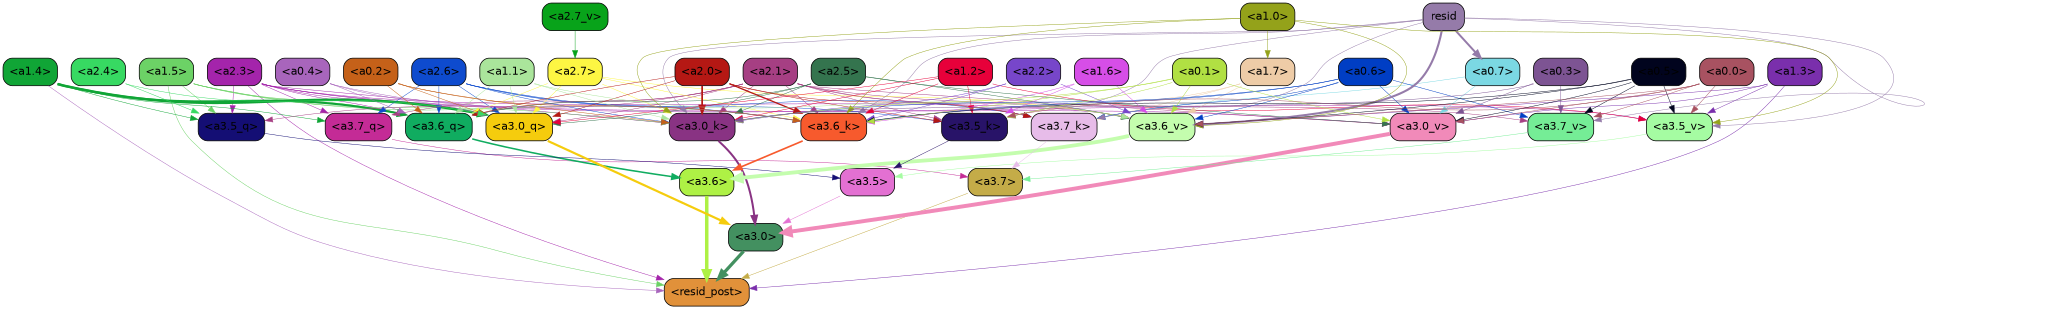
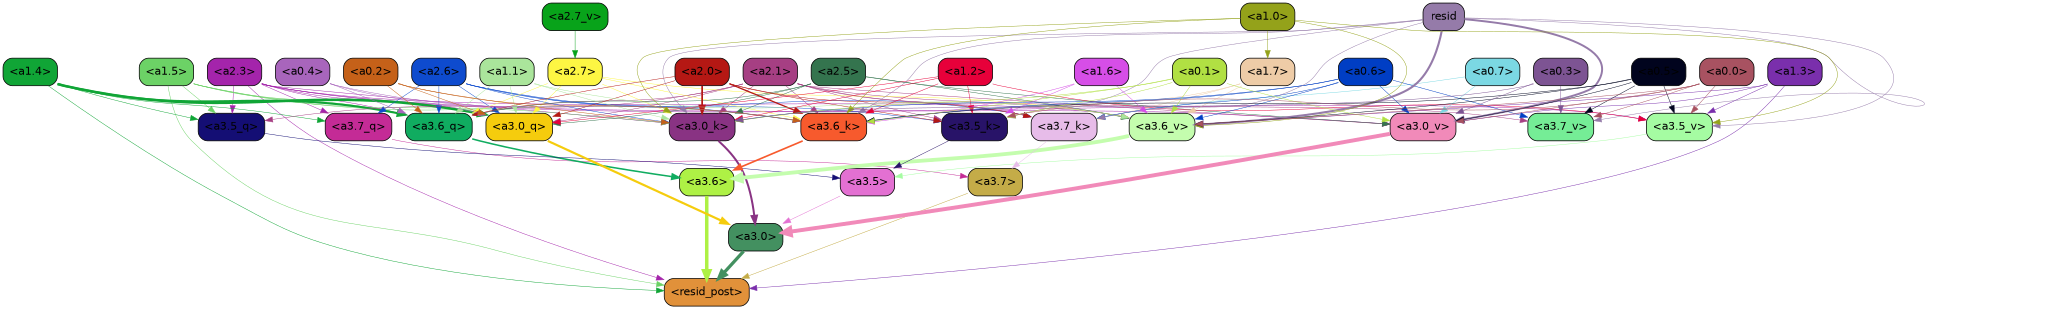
  strict digraph {
    splines=true
    node [color=black fontname=Helvetica shape=box style="filled, rounded"]
    edge [color="#a63f83" penwidth=0.6]
    "<a3.7>" [fillcolor="#c4ac48"]
    "<resid_post>" [fillcolor="#e1913a"]
    "<a3.6>" [fillcolor="#aef145"]
    "<a3.5>" [fillcolor="#e370d2"]
    "<a3.0>" [fillcolor="#439060"]
    "<a2.3>" [fillcolor="#a424ab"]
    "<a3.7_q>" [fillcolor="#c42b96"]
    "<a3.6_q>" [fillcolor="#10ac60"]
    "<a3.5_q>" [fillcolor="#140e74"]
    "<a3.0_q>" [fillcolor="#f5cc0d"]
    "<a3.0_k>" [fillcolor="#893383"]
    "<a3.6_v>" [fillcolor="#c4fdae"]
    "<a3.5_v>" [fillcolor="#a5fca2"]
    "<a3.0_v>" [fillcolor="#f18ab9"]
    "<a1.5>" [fillcolor="#6cd266"]
    "<a3.6_k>" [fillcolor="#f75a2d"]
    "<a1.4>" [fillcolor="#10a536"]
    "<a1.3>" [fillcolor="#7a2fac"]
    "<a3.7_k>" [fillcolor="#e7bce9"]
    "<a3.5_k>" [fillcolor="#281368"]
    "<a3.7_v>" [fillcolor="#75ed96"]
    "<a2.6>" [fillcolor="#0e4bce"]
    "<a2.1>" [fillcolor="#a63f83"]
    "<a2.7>" [fillcolor="#fdf643"]
    "<a2.5>" [fillcolor="#34744e"]
    "<a2.0>" [fillcolor="#b51814"]
    "<a1.1>" [fillcolor="#aae59b"]
    "<a0.4>" [fillcolor="#a865bc"]
    "<a0.2>" [fillcolor="#c56119"]
-   "<a2.4>" [fillcolor="#37d962"]
    "<a1.2>" [fillcolor="#e7003a"]
    "<a1.7>" [fillcolor="#eecca7"]
    "<a0.7>" [fillcolor="#7bd8e3"]
    "<a0.6>" [fillcolor="#003ec4"]
    n35 [fillcolor="#957ba9" label=resid]
-   "<a2.2>" [fillcolor="#7746ca"]
    "<a1.6>" [fillcolor="#d64ee7"]
    "<a1.0>" [fillcolor="#94a21a"]
    "<a0.5>" [fillcolor="#01041e"]
    "<a0.1>" [fillcolor="#b1e043"]
    "<a0.0>" [fillcolor="#a85261"]
    "<a0.3>" [fillcolor="#7d5493"]
    "<a2.7_v>" [fillcolor="#08a31a"]
    "<a3.7>" -> "<resid_post>" [color="#c4ac48" penwidth=0.6239100098609924]
    "<a3.6>" -> "<resid_post>" [color="#aef145" penwidth=4.569062113761902]
    "<a3.5>" -> "<a3.0>" [color="#e370d2"]
    "<a3.0>" -> "<resid_post>" [color="#439060" penwidth=4.283544182777405]
    "<a2.3>" -> "<resid_post>" [color="#a424ab"]
    "<a2.3>" -> "<a3.7_q>" [color="#a424ab"]
    "<a2.3>" -> "<a3.6_q>" [color="#a424ab"]
    "<a2.3>" -> "<a3.5_q>" [color="#a424ab"]
    "<a2.3>" -> "<a3.0_q>" [color="#a424ab"]
    "<a2.3>" -> "<a3.0_k>" [color="#a424ab"]
    "<a2.3>" -> "<a3.6_v>" [color="#a424ab"]
    "<a2.3>" -> "<a3.5_v>" [color="#a424ab"]
    "<a2.3>" -> "<a3.0_v>" [color="#a424ab"]
    "<a3.7_q>" -> "<a3.7>" [color="#c42b96"]
    "<a3.6_q>" -> "<a3.6>" [color="#10ac60" penwidth=2.0344843566417694]
    "<a3.5_q>" -> "<a3.5>" [color="#140e74"]
    "<a3.0_q>" -> "<a3.0>" [color="#f5cc0d" penwidth=2.863015294075012]
    "<a3.0_k>" -> "<a3.0>" [color="#893383" penwidth=2.6323853135108948]
    "<a3.6_v>" -> "<a3.6>" [color="#c4fdae" penwidth=4.972373723983765]
    "<a3.5_v>" -> "<a3.5>" [color="#a5fca2"]
    "<a3.0_v>" -> "<a3.0>" [color="#f18ab9" penwidth=5.1638524532318115]
    "<a1.5>" -> "<resid_post>" [color="#6cd266"]
    "<a1.5>" -> "<a3.6_q>" [color="#6cd266"]
    "<a1.5>" -> "<a3.5_q>" [color="#6cd266"]
    "<a1.5>" -> "<a3.0_q>" [color="#6cd266"]
    "<a1.5>" -> "<a3.0_k>" [color="#6cd266"]
    "<a1.5>" -> "<a3.6_k>" [color="#6cd266"]
    "<a3.6_k>" -> "<a3.6>" [color="#f75a2d" penwidth=2.1770318150520325]
-   "<a1.4>" -> "<resid_post>" [color="#a865bc"]
+   "<a1.4>" -> "<resid_post>" [color="#10a536"]
    "<a1.4>" -> "<a3.7_q>" [color="#10a536"]
    "<a1.4>" -> "<a3.6_q>" [color="#10a536" penwidth=2.7536282539367676]
    "<a1.4>" -> "<a3.5_q>" [color="#10a536"]
    "<a1.4>" -> "<a3.0_q>" [color="#10a536" penwidth=3.3369133472442627]
    "<a1.3>" -> "<resid_post>" [color="#7a2fac"]
    "<a1.3>" -> "<a3.6_v>" [color="#7a2fac"]
    "<a1.3>" -> "<a3.5_v>" [color="#7a2fac"]
    "<a1.3>" -> "<a3.0_v>" [color="#7a2fac"]
    "<a3.7_k>" -> "<a3.7>" [color="#e7bce9"]
    "<a3.5_k>" -> "<a3.5>" [color="#281368"]
-   "<a3.7_v>" -> "<a3.7>" [color="#75ed96"]
    "<a2.6>" -> "<a3.7_q>" [color="#0e4bce"]
    "<a2.6>" -> "<a3.6_q>" [color="#0e4bce"]
    "<a2.6>" -> "<a3.0_q>" [color="#0e4bce"]
    "<a2.6>" -> "<a3.0_k>" [color="#0e4bce"]
    "<a2.6>" -> "<a3.6_k>" [color="#0e4bce"]
    "<a2.6>" -> "<a3.7_k>" [color="#0e4bce"]
    "<a2.6>" -> "<a3.5_k>" [color="#0e4bce"]
-   "<a2.1>" -> "<a3.7_q>"
    "<a2.1>" -> "<a3.6_q>"
    "<a2.1>" -> "<a3.5_q>"
    "<a2.1>" -> "<a3.0_q>"
    "<a2.1>" -> "<a3.0_k>"
    "<a2.1>" -> "<a3.6_v>"
    "<a2.1>" -> "<a3.0_v>"
    "<a2.1>" -> "<a3.6_k>"
    "<a2.1>" -> "<a3.7_k>"
    "<a2.1>" -> "<a3.5_k>"
    "<a2.1>" -> "<a3.7_v>"
    "<a2.7>" -> "<a3.6_q>" [color="#fdf643"]
    "<a2.7>" -> "<a3.0_q>" [color="#fdf643"]
    "<a2.7>" -> "<a3.0_k>" [color="#fdf643"]
    "<a2.7>" -> "<a3.6_v>" [color="#fdf643"]
    "<a2.7>" -> "<a3.6_k>" [color="#fdf643"]
    "<a2.5>" -> "<a3.6_q>" [color="#34744e"]
    "<a2.5>" -> "<a3.0_q>" [color="#34744e"]
    "<a2.5>" -> "<a3.0_k>" [color="#34744e"]
    "<a2.5>" -> "<a3.6_v>" [color="#34744e"]
    "<a2.5>" -> "<a3.0_v>" [color="#34744e"]
    "<a2.0>" -> "<a3.6_q>" [color="#b51814"]
    "<a2.0>" -> "<a3.0_q>" [color="#b51814"]
    "<a2.0>" -> "<a3.0_k>" [color="#b51814" penwidth=2.239806979894638]
    "<a2.0>" -> "<a3.6_k>" [color="#b51814" penwidth=1.7047871947288513]
    "<a2.0>" -> "<a3.7_k>" [color="#b51814"]
    "<a2.0>" -> "<a3.5_k>" [color="#b51814"]
    "<a1.1>" -> "<a3.6_q>" [color="#aae59b"]
    "<a1.1>" -> "<a3.0_q>" [color="#aae59b"]
    "<a1.1>" -> "<a3.0_k>" [color="#aae59b"]
    "<a1.1>" -> "<a3.6_v>" [color="#aae59b"]
    "<a0.4>" -> "<a3.6_q>" [color="#a865bc"]
    "<a0.4>" -> "<a3.0_q>" [color="#a865bc"]
    "<a0.4>" -> "<a3.6_k>" [color="#a865bc"]
    "<a0.2>" -> "<a3.6_q>" [color="#c56119"]
    "<a0.2>" -> "<a3.0_q>" [color="#c56119"]
    "<a0.2>" -> "<a3.0_k>" [color="#c56119"]
    "<a0.2>" -> "<a3.6_k>" [color="#c56119"]
-   "<a2.4>" -> "<a3.5_q>" [color="#37d962"]
-   "<a2.4>" -> "<a3.0_q>" [color="#37d962"]
    "<a1.2>" -> "<a3.0_q>" [color="#e7003a"]
    "<a1.2>" -> "<a3.0_k>" [color="#e7003a"]
    "<a1.2>" -> "<a3.5_v>" [color="#e7003a"]
    "<a1.2>" -> "<a3.6_k>" [color="#e7003a"]
    "<a1.2>" -> "<a3.5_k>" [color="#e7003a"]
    "<a1.7>" -> "<a3.6_v>" [color="#eecca7"]
    "<a1.7>" -> "<a3.7_k>" [color="#eecca7"]
    "<a1.7>" -> "<a3.5_k>" [color="#eecca7"]
    "<a0.7>" -> "<a3.0_v>" [color="#7bd8e3"]
    "<a0.7>" -> "<a3.7_k>" [color="#7bd8e3"]
    "<a0.6>" -> "<a3.0_k>" [color="#003ec4"]
    "<a0.6>" -> "<a3.6_v>" [color="#003ec4"]
    "<a0.6>" -> "<a3.0_v>" [color="#003ec4"]
    "<a0.6>" -> "<a3.6_k>" [color="#003ec4"]
    "<a0.6>" -> "<a3.7_k>" [color="#003ec4"]
    "<a0.6>" -> "<a3.7_v>" [color="#003ec4"]
    n35 -> "<a3.0_k>" [color="#957ba9"]
    n35 -> "<a3.6_v>" [color="#957ba9" penwidth=2.7369276881217957]
    n35 -> "<a3.5_v>" [color="#957ba9"]
-   n35 -> "<a0.7>" [color="#957ba9" penwidth=2.5778204202651978]
+   n35 -> "<a3.0_v>" [color="#957ba9" penwidth=2.5778204202651978]
    n35 -> "<a3.6_k>" [color="#957ba9"]
    n35 -> "<a3.7_k>" [color="#957ba9"]
    n35 -> "<a3.5_k>" [color="#957ba9"]
    n35 -> "<a3.7_v>" [color="#957ba9"]
-   "<a2.2>" -> "<a3.0_k>" [color="#7746ca"]
-   "<a2.2>" -> "<a3.6_v>" [color="#7746ca"]
-   "<a2.2>" -> "<a3.6_k>" [color="#7746ca"]
    "<a1.6>" -> "<a3.6_v>" [color="#d64ee7"]
    "<a1.6>" -> "<a3.6_k>" [color="#d64ee7"]
    "<a1.6>" -> "<a3.5_k>" [color="#d64ee7"]
    "<a1.0>" -> "<a3.0_k>" [color="#94a21a"]
    "<a1.0>" -> "<a3.6_v>" [color="#94a21a"]
    "<a1.0>" -> "<a3.5_v>" [color="#94a21a"]
    "<a1.0>" -> "<a3.6_k>" [color="#94a21a"]
    "<a1.0>" -> "<a1.7>" [color="#94a21a"]
    "<a0.5>" -> "<a3.6_v>" [color="#01041e"]
    "<a0.5>" -> "<a3.5_v>" [color="#01041e"]
    "<a0.5>" -> "<a3.0_v>" [color="#01041e"]
    "<a0.5>" -> "<a3.6_k>" [color="#01041e"]
    "<a0.5>" -> "<a3.7_v>" [color="#01041e"]
    "<a0.1>" -> "<a3.0_k>" [color="#b1e043"]
    "<a0.1>" -> "<a3.6_v>" [color="#b1e043"]
    "<a0.1>" -> "<a3.0_v>" [color="#b1e043"]
    "<a0.1>" -> "<a3.6_k>" [color="#b1e043"]
    "<a0.1>" -> "<a3.5_k>" [color="#b1e043"]
    "<a0.0>" -> "<a3.6_v>" [color="#a85261"]
    "<a0.0>" -> "<a3.5_v>" [color="#a85261"]
    "<a0.0>" -> "<a3.0_v>" [color="#a85261"]
    "<a0.0>" -> "<a3.5_k>" [color="#a85261"]
    "<a0.0>" -> "<a3.7_v>" [color="#a85261"]
    "<a0.3>" -> "<a3.0_k>" [color="#7d5493"]
    "<a0.3>" -> "<a3.0_v>" [color="#7d5493"]
    "<a0.3>" -> "<a3.7_v>" [color="#7d5493"]
    "<a2.7_v>" -> "<a2.7>" [color="#08a31a"]
  }
